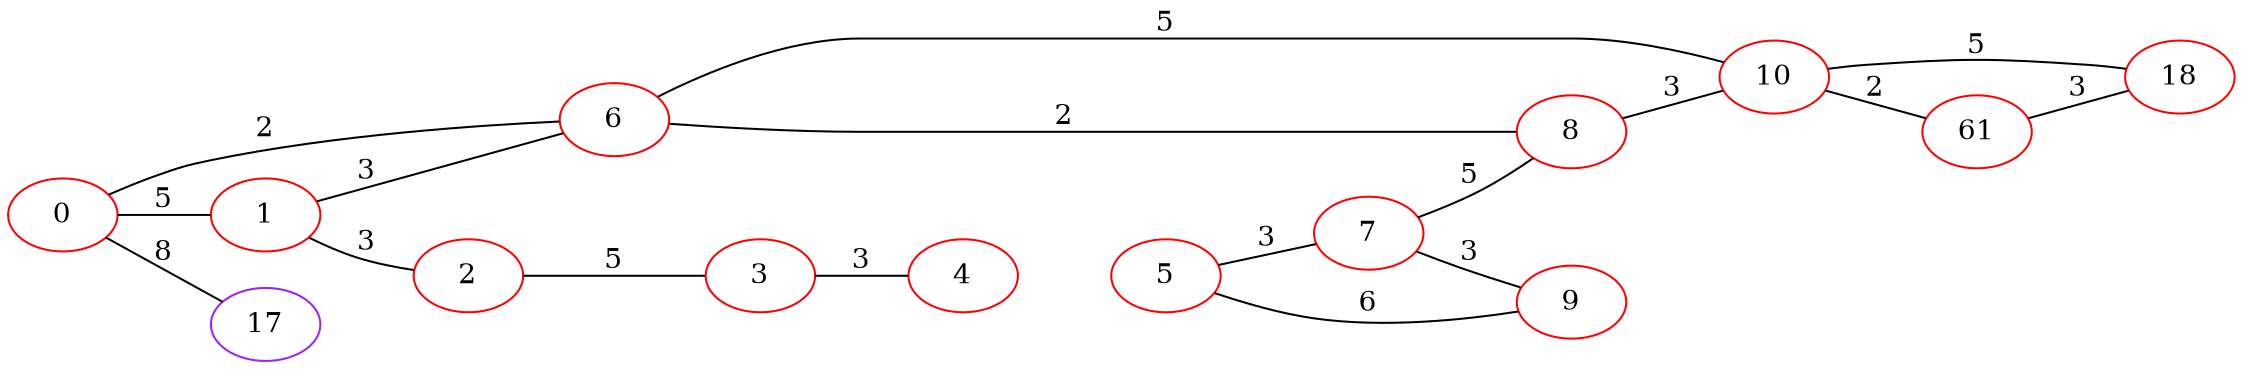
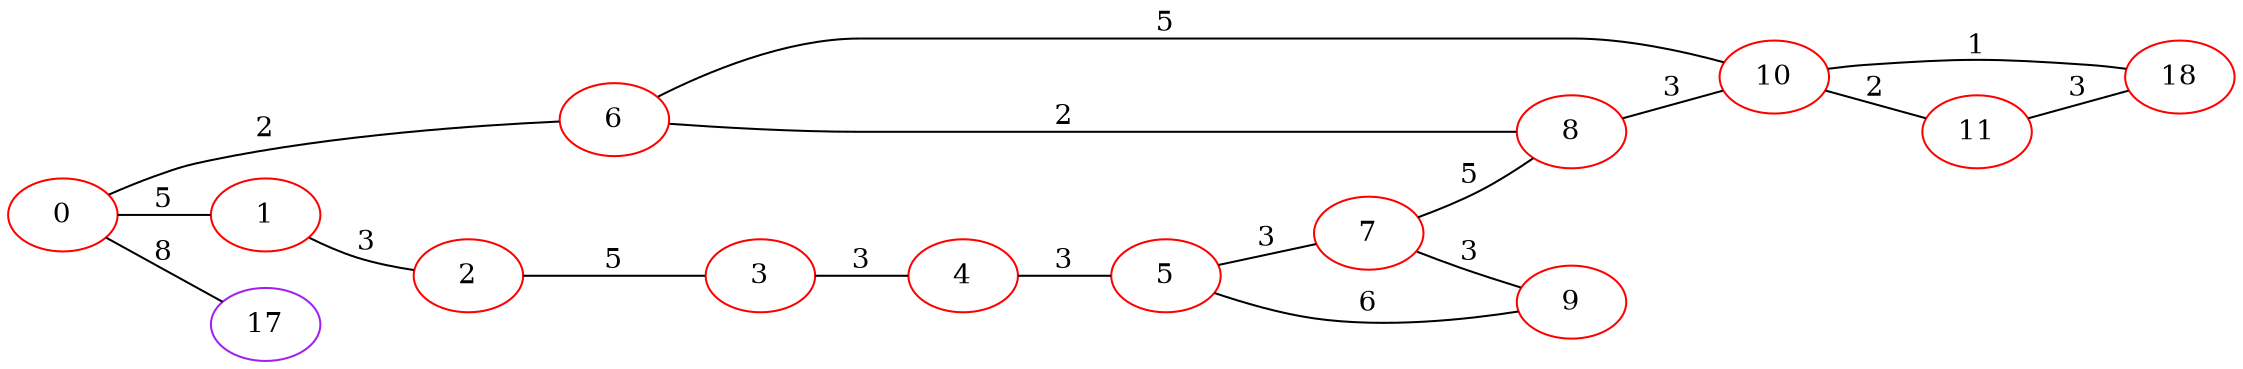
  graph {
    rankdir=LR
    node [color=red weight=1]
    0
    1
    6
    n4 [color=purple label=17 weight=4]
    2
    8
    10
    3
    4
    5
    7
    9
-   11 [label=61]
+   11
    n14 [label=18]
    0 -- 1 [label=5]
    0 -- 6 [label=2]
    0 -- n4 [label=8]
-   1 -- 6 [label=3]
    1 -- 2 [label=3]
    6 -- 8 [label=2]
    6 -- 10 [label=5]
    2 -- 3 [label=5]
    8 -- 10 [label=3]
    10 -- 11 [label=2]
-   10 -- n14 [label=5]
+   10 -- n14 [label=1]
    3 -- 4 [label=3]
+   4 -- 5 [label=3]
    5 -- 7 [label=3]
    5 -- 9 [label=6]
    7 -- 8 [label=5]
    7 -- 9 [label=3]
    11 -- n14 [label=3]
  }
